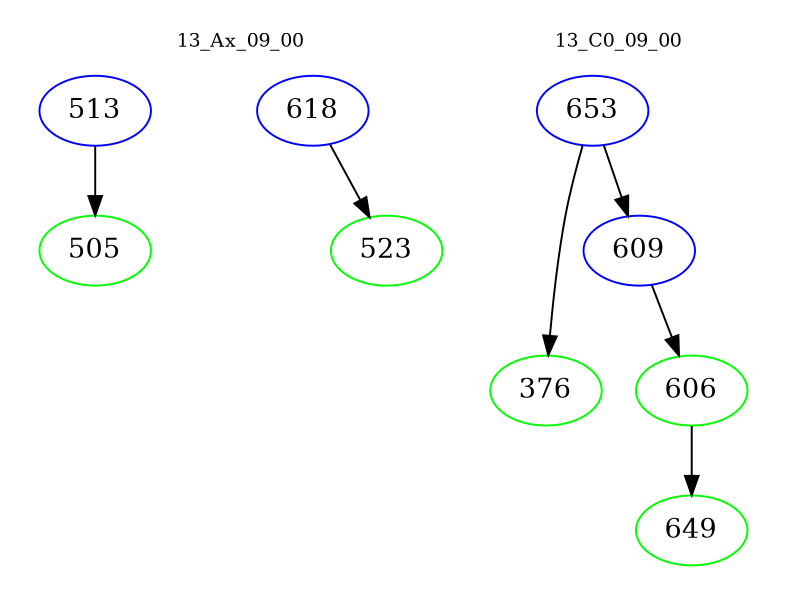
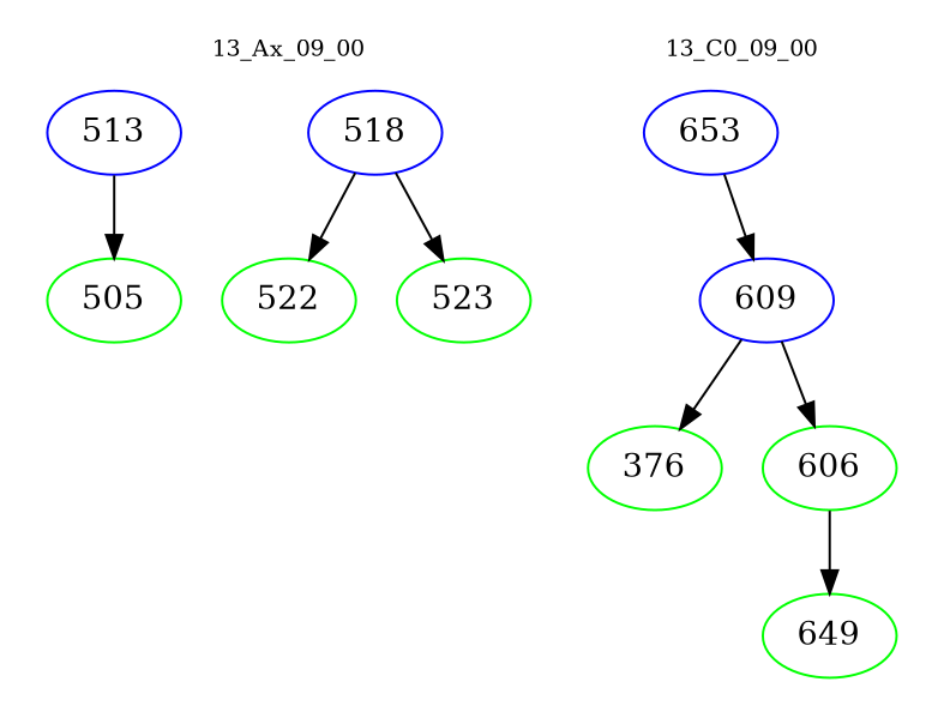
  digraph {
    node [color=green]
    edge [color=black]
-   n1 [color=blue label=618]
+   n1 [color=blue label=518]
    n2 [color=blue label=513]
+   n3 [label=522]
    n4 [label=523]
    n5 [label=505]
    n6 [color=blue label=653]
    n7 [label=649]
    n8 [label=376]
    n9 [color=blue label=609]
    n10 [label=606]
    subgraph cluster_1 {
      color=white
      fontsize=10
      label="13_Ax_09_00"
      n1
      n2
+     n3
      n4
      n5
    }
    subgraph cluster_2 {
      color=white
      fontsize=10
      label="13_C0_09_00"
      n6
      n7
      n8
      n9
      n10
    }
+   n1 -> n3
    n1 -> n4
    n2 -> n5
-   n6 -> n8
+   n9 -> n8
    n6 -> n9
    n9 -> n10
    n10 -> n7
  }
